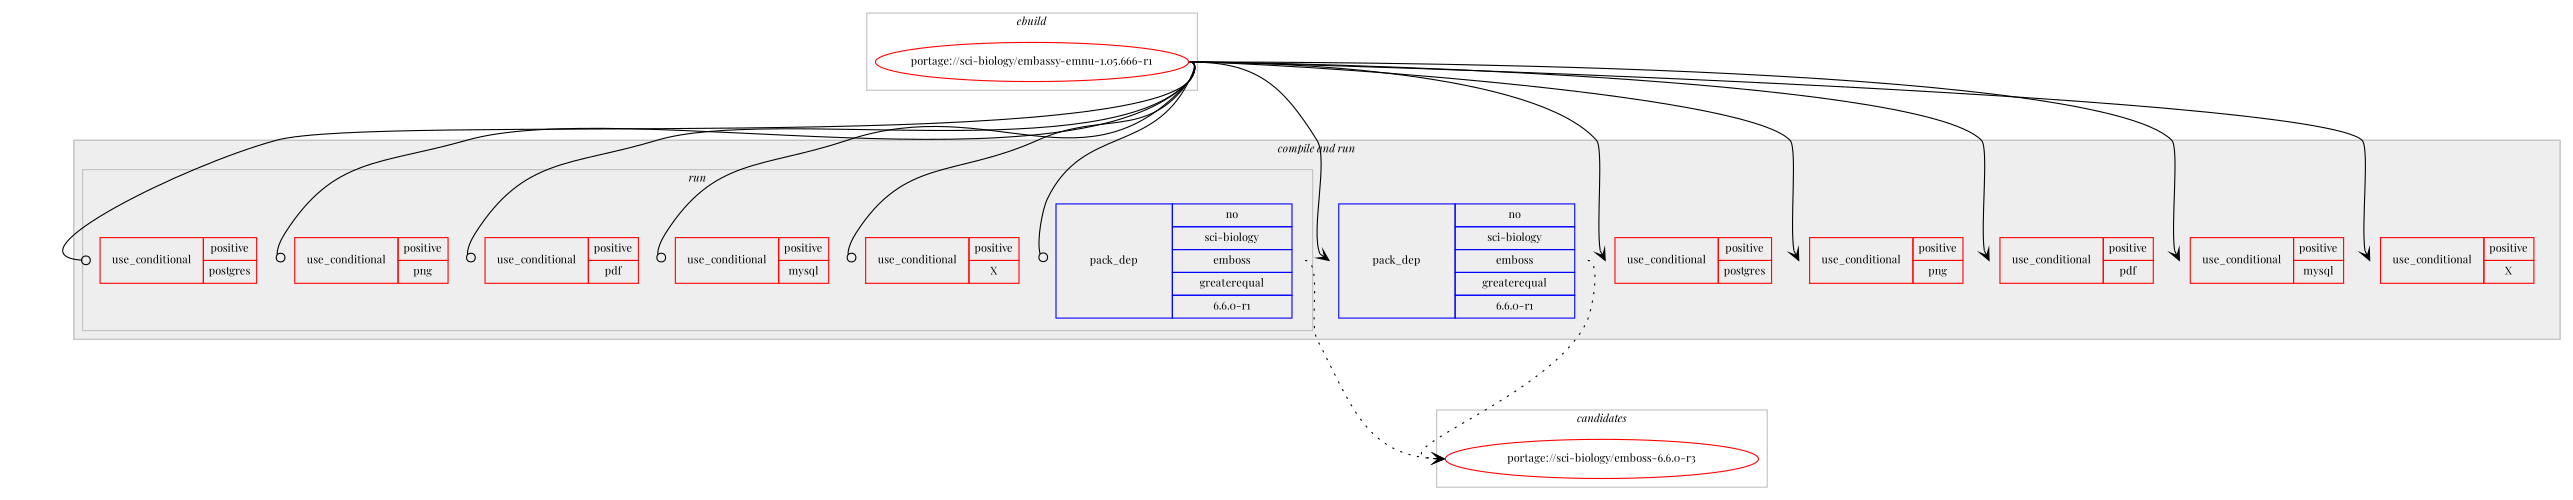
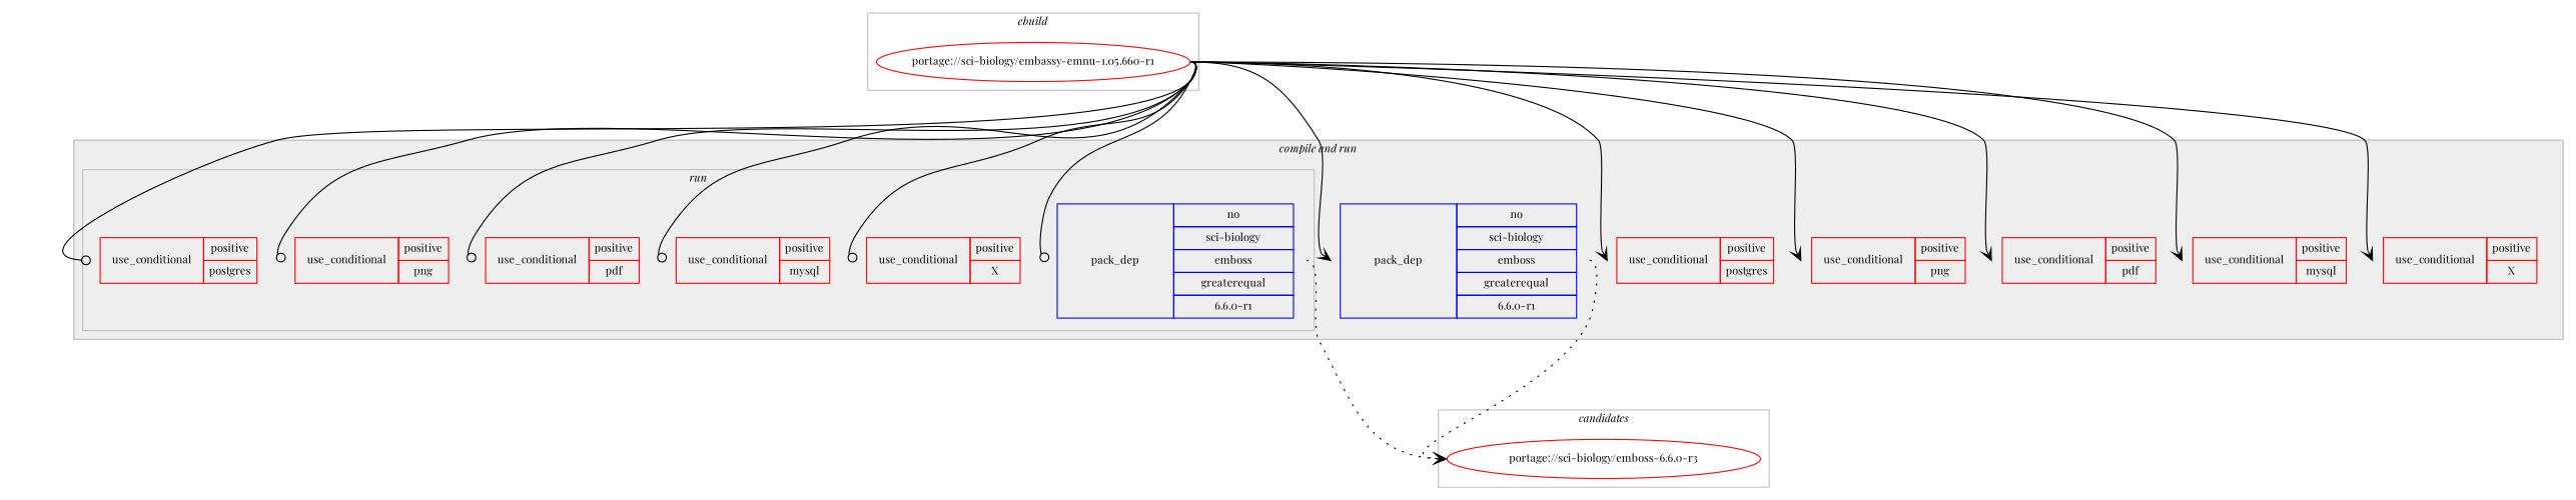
  digraph {
    compound=true
    concentrate=true
    fontname="Playfair Display"
    fontsize=10
    newrank=true
    rankdir=TB
    ranksep=1.5
    node [color=red fontname="Playfair Display" fontsize=10 shape=none]
    edge [arrowhead=vee headport=w style=solid tailport=e weight=20 fontname="Playfair Display"]
-   n1 [label="portage://sci-biology/embassy-emnu-1.05.666-r1" width=4 shape=""]
+   n1 [label="portage://sci-biology/embassy-emnu-1.05.660-r1" width=4 shape=""]
    n2 [label=<<TABLE BORDER="0" CELLBORDER="1" CELLSPACING="0" CELLPADDING="4"><TR><TD ROWSPAN="3" CELLPADDING="10">use_conditional</TD></TR><TR><TD>positive</TD></TR><TR><TD>X</TD></TR></TABLE>>]
    n3 [label=<<TABLE BORDER="0" CELLBORDER="1" CELLSPACING="0" CELLPADDING="4"><TR><TD ROWSPAN="3" CELLPADDING="10">use_conditional</TD></TR><TR><TD>positive</TD></TR><TR><TD>mysql</TD></TR></TABLE>>]
    n4 [label=<<TABLE BORDER="0" CELLBORDER="1" CELLSPACING="0" CELLPADDING="4"><TR><TD ROWSPAN="3" CELLPADDING="10">use_conditional</TD></TR><TR><TD>positive</TD></TR><TR><TD>pdf</TD></TR></TABLE>>]
    n5 [label=<<TABLE BORDER="0" CELLBORDER="1" CELLSPACING="0" CELLPADDING="4"><TR><TD ROWSPAN="3" CELLPADDING="10">use_conditional</TD></TR><TR><TD>positive</TD></TR><TR><TD>png</TD></TR></TABLE>>]
    n6 [label=<<TABLE BORDER="0" CELLBORDER="1" CELLSPACING="0" CELLPADDING="4"><TR><TD ROWSPAN="3" CELLPADDING="10">use_conditional</TD></TR><TR><TD>positive</TD></TR><TR><TD>postgres</TD></TR></TABLE>>]
    n7 [color=blue label=<<TABLE BORDER="0" CELLBORDER="1" CELLSPACING="0" CELLPADDING="4" WIDTH="220"><TR><TD ROWSPAN="6" CELLPADDING="30">pack_dep</TD></TR><TR><TD WIDTH="110">no</TD></TR><TR><TD>sci-biology</TD></TR><TR><TD>emboss</TD></TR><TR><TD>greaterequal</TD></TR><TR><TD>6.6.0-r1</TD></TR></TABLE>>]
    n8 [color=blue label=<<TABLE BORDER="0" CELLBORDER="1" CELLSPACING="0" CELLPADDING="4" WIDTH="220"><TR><TD ROWSPAN="6" CELLPADDING="30">pack_dep</TD></TR><TR><TD WIDTH="110">no</TD></TR><TR><TD>sci-biology</TD></TR><TR><TD>emboss</TD></TR><TR><TD>greaterequal</TD></TR><TR><TD>6.6.0-r1</TD></TR></TABLE>>]
    n9 [label=<<TABLE BORDER="0" CELLBORDER="1" CELLSPACING="0" CELLPADDING="4"><TR><TD ROWSPAN="3" CELLPADDING="10">use_conditional</TD></TR><TR><TD>positive</TD></TR><TR><TD>X</TD></TR></TABLE>>]
    n10 [label=<<TABLE BORDER="0" CELLBORDER="1" CELLSPACING="0" CELLPADDING="4"><TR><TD ROWSPAN="3" CELLPADDING="10">use_conditional</TD></TR><TR><TD>positive</TD></TR><TR><TD>mysql</TD></TR></TABLE>>]
    n11 [label=<<TABLE BORDER="0" CELLBORDER="1" CELLSPACING="0" CELLPADDING="4"><TR><TD ROWSPAN="3" CELLPADDING="10">use_conditional</TD></TR><TR><TD>positive</TD></TR><TR><TD>pdf</TD></TR></TABLE>>]
    n12 [label=<<TABLE BORDER="0" CELLBORDER="1" CELLSPACING="0" CELLPADDING="4"><TR><TD ROWSPAN="3" CELLPADDING="10">use_conditional</TD></TR><TR><TD>positive</TD></TR><TR><TD>png</TD></TR></TABLE>>]
    n13 [label=<<TABLE BORDER="0" CELLBORDER="1" CELLSPACING="0" CELLPADDING="4"><TR><TD ROWSPAN="3" CELLPADDING="10">use_conditional</TD></TR><TR><TD>positive</TD></TR><TR><TD>postgres</TD></TR></TABLE>>]
    n14 [label="portage://sci-biology/emboss-6.6.0-r3" width=4 shape=""]
    subgraph cluster_1 {
      color=gray
      label=<<i>ebuild</i>>
      rank=same
      n1
    }
    subgraph cluster_2 {
      color=gray
      label=<<i>dependencies</i>>
      subgraph cluster_3 {
        color=gray
        fillcolor="#eeeeee"
        label=<<i>compile</i>>
        style=filled
        subgraph sub_4 {
          color=gray
          fillcolor="#eeeeee"
          label=<<i>compile</i>>
          style=filled
          n2
        }
        subgraph sub_5 {
          color=gray
          fillcolor="#eeeeee"
          label=<<i>compile</i>>
          style=filled
          n3
        }
        subgraph sub_6 {
          color=gray
          fillcolor="#eeeeee"
          label=<<i>compile</i>>
          style=filled
          n4
        }
        subgraph sub_7 {
          color=gray
          fillcolor="#eeeeee"
          label=<<i>compile</i>>
          style=filled
          n5
        }
        subgraph sub_8 {
          color=gray
          fillcolor="#eeeeee"
          label=<<i>compile</i>>
          style=filled
          n6
        }
        subgraph sub_9 {
          color=gray
          fillcolor="#eeeeee"
          label=<<i>compile</i>>
          style=filled
          n7
        }
      }
      subgraph cluster_10 {
        color=gray
        fillcolor="#eeeeee"
        label=<<i>compile and run</i>>
        style=filled
      }
      subgraph cluster_11 {
        color=gray
        fillcolor="#eeeeee"
        label=<<i>run</i>>
        style=filled
        subgraph sub_12 {
          color=gray
          fillcolor="#eeeeee"
          label=<<i>run</i>>
          style=filled
          n8
        }
        subgraph sub_13 {
          color=gray
          fillcolor="#eeeeee"
          label=<<i>run</i>>
          style=filled
          n9
        }
        subgraph sub_14 {
          color=gray
          fillcolor="#eeeeee"
          label=<<i>run</i>>
          style=filled
          n10
        }
        subgraph sub_15 {
          color=gray
          fillcolor="#eeeeee"
          label=<<i>run</i>>
          style=filled
          n11
        }
        subgraph sub_16 {
          color=gray
          fillcolor="#eeeeee"
          label=<<i>run</i>>
          style=filled
          n12
        }
        subgraph sub_17 {
          color=gray
          fillcolor="#eeeeee"
          label=<<i>run</i>>
          style=filled
          n13
        }
      }
    }
    subgraph cluster_18 {
      color=gray
      label=<<i>candidates</i>>
      rank=same
      subgraph sub_19 {
        color=black
        label=<<i>candidates</i>>
        nodesep=1
        rank=same
        n14
      }
      subgraph sub_20 {
        color=black
        label=<<i>candidates</i>>
        nodesep=1
        rank=same
        n14
      }
    }
    n1 -> n2
    n1 -> n3
    n1 -> n4
    n1 -> n5
    n1 -> n6
    n1 -> n7
    n1 -> n8 [arrowhead=odot]
    n1 -> n9 [arrowhead=odot]
    n1 -> n10 [arrowhead=odot]
    n1 -> n11 [arrowhead=odot]
    n1 -> n12 [arrowhead=odot]
    n1 -> n13 [arrowhead=odot]
    n7 -> n14 [style=dotted weight=100]
    n8 -> n14 [style=dotted weight=100]
  }
